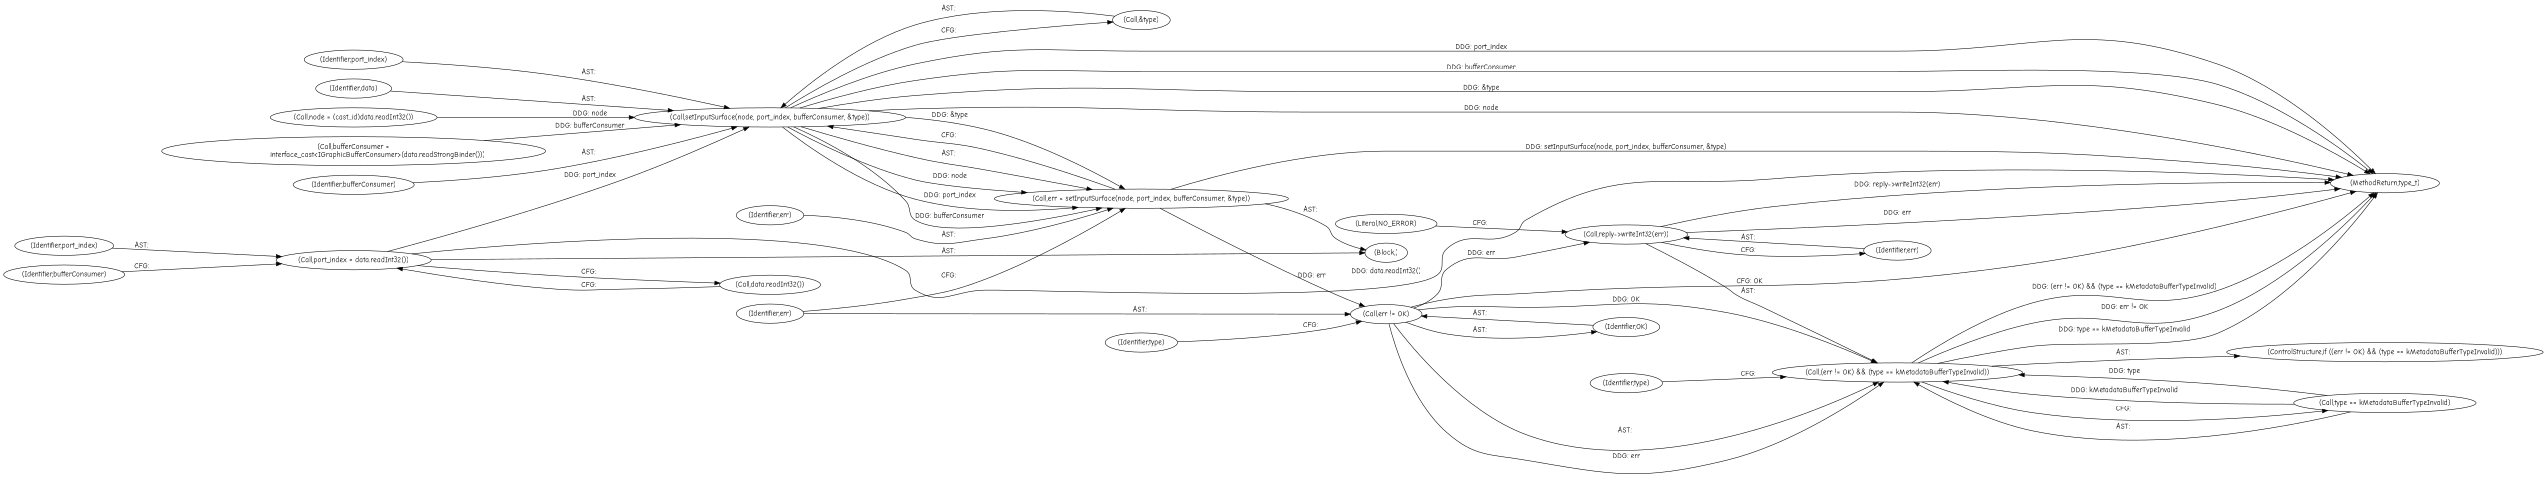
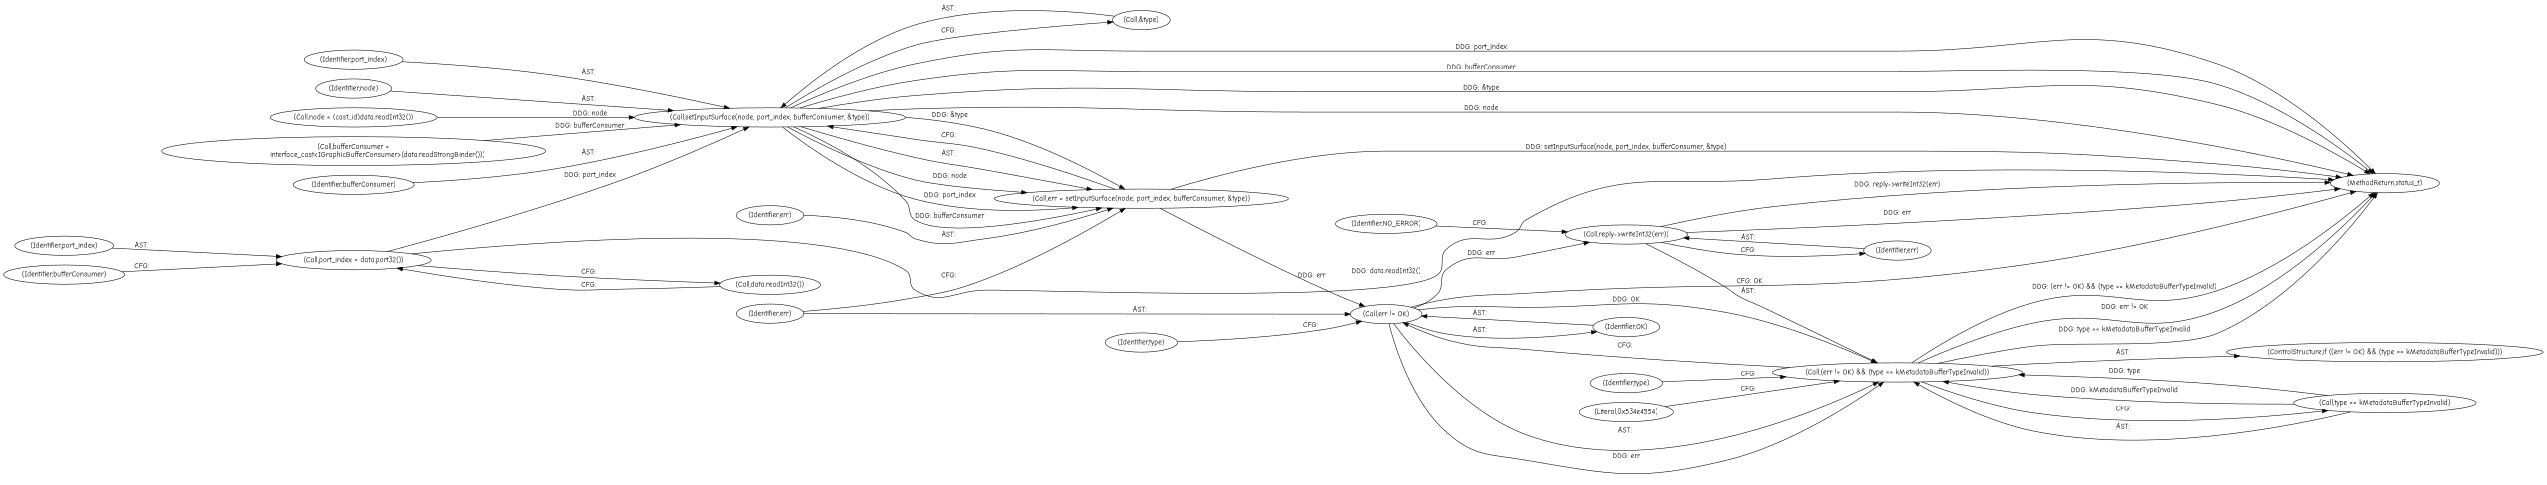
  digraph {
    fontname="Comic Neue"
    rankdir=LR
    node [fontname="Comic Neue"]
    edge [fontname="Comic Neue"]
-   n1 [label="(Call,port_index = data.readInt32())"]
+   n1 [label="(Call,port_index = data.port32())"]
    n2 [label="(Call,setInputSurface(node, port_index, bufferConsumer, &type))"]
-   n3 [label="(Block,)"]
-   n4 [label="(MethodReturn,type_t)"]
+   n4 [label="(MethodReturn,status_t)"]
    n5 [label="(Call,data.readInt32())"]
    n6 [label="(Call,err = setInputSurface(node, port_index, bufferConsumer, &type))"]
    n7 [label="(Call,&type)"]
    n8 [label="(Call,err != OK)"]
    n9 [label="(Call,(err != OK) && (type == kMetadataBufferTypeInvalid))"]
    n10 [label="(Call,reply->writeInt32(err))"]
    n11 [label="(Identifier,OK)"]
    n12 [label="(ControlStructure,if ((err != OK) && (type == kMetadataBufferTypeInvalid)))"]
    n13 [label="(Call,type == kMetadataBufferTypeInvalid)"]
    n14 [label="(Identifier,err)"]
    n15 [label="(Call,node = (cast_id)data.readInt32())"]
    n16 [label="(Identifier,type)"]
    n17 [label="(Identifier,port_index)"]
    n18 [label="(Call,bufferConsumer =\n                    interface_cast<IGraphicBufferConsumer>(data.readStrongBinder()))"]
-   n19 [label="(Literal,NO_ERROR)"]
+   n19 [label="(Identifier,NO_ERROR)"]
    n20 [label="(Identifier,bufferConsumer)"]
    n21 [label="(Identifier,type)"]
    n22 [label="(Identifier,err)"]
+   n23 [label="(Literal,0x534e4554)"]
    n24 [label="(Identifier,port_index)"]
    n25 [label="(Identifier,bufferConsumer)"]
    n26 [label="(Identifier,err)"]
-   n27 [label="(Identifier,data)"]
+   n27 [label="(Identifier,node)"]
    n1 -> n2 [label="DDG: port_index"]
-   n1 -> n3 [label="AST: "]
    n1 -> n4 [label="DDG: data.readInt32()"]
    n1 -> n5 [label="CFG: "]
    n2 -> n4 [label="DDG: port_index"]
    n2 -> n4 [label="DDG: bufferConsumer"]
    n2 -> n4 [label="DDG: &type"]
    n2 -> n4 [label="DDG: node"]
    n2 -> n6 [label="AST: "]
    n2 -> n6 [label="DDG: node"]
    n2 -> n6 [label="DDG: port_index"]
    n2 -> n6 [label="DDG: bufferConsumer"]
    n2 -> n6 [label="DDG: &type"]
    n2 -> n7 [label="CFG: "]
    n5 -> n1 [label="CFG: "]
    n6 -> n2 [label="CFG: "]
-   n6 -> n3 [label="AST: "]
    n6 -> n4 [label="DDG: setInputSurface(node, port_index, bufferConsumer, &type)"]
    n6 -> n8 [label="DDG: err"]
    n7 -> n2 [label="AST: "]
    n8 -> n4 [label="CFG: OK"]
    n8 -> n9 [label="AST: "]
    n8 -> n9 [label="DDG: err"]
    n8 -> n9 [label="DDG: OK"]
    n8 -> n10 [label="DDG: err"]
    n8 -> n11 [label="AST: "]
    n9 -> n4 [label="DDG: err != OK"]
    n9 -> n4 [label="DDG: type == kMetadataBufferTypeInvalid"]
    n9 -> n4 [label="DDG: (err != OK) && (type == kMetadataBufferTypeInvalid)"]
+   n9 -> n8 [label="CFG: "]
    n9 -> n12 [label="AST: "]
    n9 -> n13 [label="CFG: "]
    n10 -> n4 [label="DDG: err"]
    n10 -> n4 [label="DDG: reply->writeInt32(err)"]
    n10 -> n9 [label="AST: "]
    n10 -> n14 [label="CFG: "]
    n11 -> n8 [label="AST: "]
    n13 -> n9 [label="AST: "]
    n13 -> n9 [label="DDG: type"]
    n13 -> n9 [label="DDG: kMetadataBufferTypeInvalid"]
    n14 -> n10 [label="AST: "]
    n15 -> n2 [label="DDG: node"]
    n16 -> n9 [label="CFG: "]
    n17 -> n1 [label="AST: "]
    n18 -> n2 [label="DDG: bufferConsumer"]
    n19 -> n10 [label="CFG: "]
    n20 -> n2 [label="AST: "]
    n21 -> n8 [label="CFG: "]
    n22 -> n6 [label="CFG: "]
    n22 -> n8 [label="AST: "]
+   n23 -> n9 [label="CFG: "]
    n24 -> n2 [label="AST: "]
    n25 -> n1 [label="CFG: "]
    n26 -> n6 [label="AST: "]
    n27 -> n2 [label="AST: "]
  }
